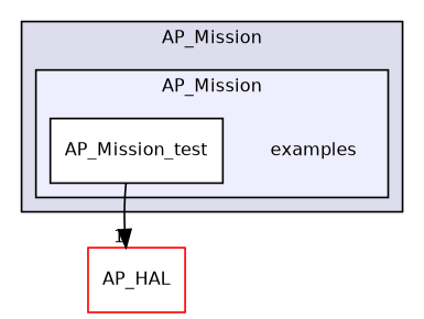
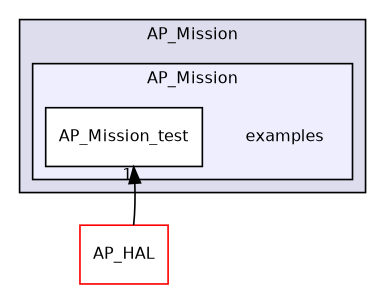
  digraph {
    compound=true
    node [fontname=Helvetica fontsize=10 shape=box fillcolor=white style=filled]
    n1 [label=examples shape=plaintext fillcolor="" style=""]
    n2 [color=black label=AP_Mission_test]
    n3 [color=red label=AP_HAL]
    subgraph cluster_1 {
      bgcolor="#ddddee"
      fontname=Helvetica
      fontsize=10
      label=AP_Mission
      pencolor=black
      subgraph cluster_2 {
        bgcolor="#eeeeff"
        fontname=Helvetica
        fontsize=10
        pencolor=black
        n1
        n2
      }
    }
-   n2 -> n3 [headlabel=1 labeldistance=1.5 labelfontname=Helvetica labelfontsize=10]
+   n3 -> n2 [headlabel=1 labeldistance=1.5 labelfontname=Helvetica labelfontsize=10]
  }
